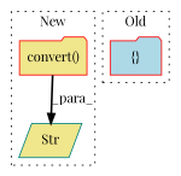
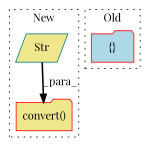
  digraph {
    fontname="Playfair Display"
    node [shape=folder style=filled fillcolor=khaki color=red fontname="Playfair Display"]
    n1 [a=75 l="29,1" label="convert()" s="20909,20943"]
    n2 [a=66 l=5 label=Str s=20938 shape=parallelogram color=teal]
    n3 [a=95 l="14,10" label="{}" s="20796,20869" fillcolor=lightblue]
    subgraph cluster_1 {
      label=New
      style=dotted
      n1
      n2
    }
    subgraph cluster_2 {
      label=Old
      style=dotted
      n3
    }
-   n1 -> n2 [label=_para_ style=bold fontname="Playfair Display"]
+   n2 -> n1 [label=_para_ style=bold fontname="Playfair Display"]
  }
